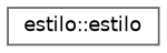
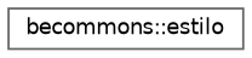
  digraph {
    rankdir=LR
-   n1 [color=grey40 fillcolor=white fontname=Helvetica fontsize=10 height=0.2 label="estilo::estilo" shape=box style=filled width=0.4]
+   n1 [color=grey40 fillcolor=white fontname=Helvetica fontsize=10 height=0.2 label="becommons::estilo" shape=box style=filled width=0.4]
  }
